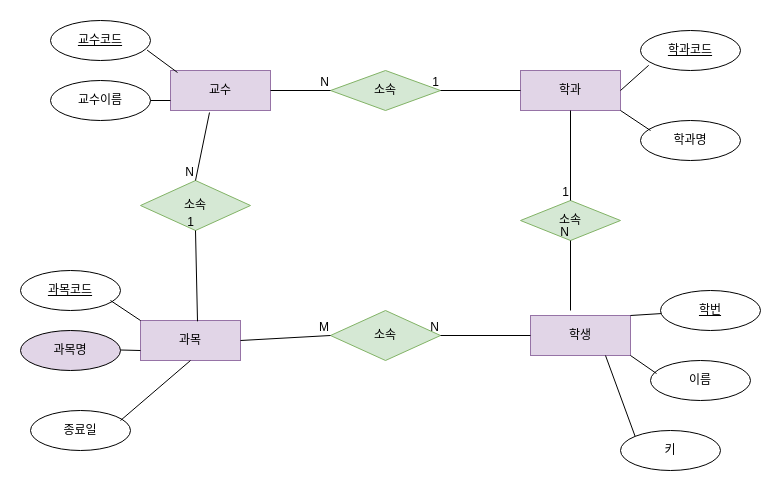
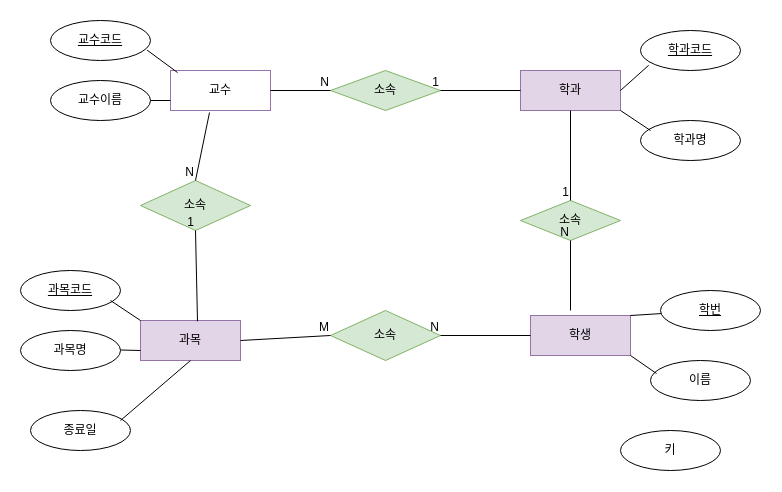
  <mxCell id="0" />
  <mxCell id="1" parent="0" />
- <mxCell id="2" value="교수" style="whiteSpace=wrap;html=1;align=center;fillColor=#e1d5e7;strokeColor=#9673a6;" vertex="1" parent="1"><mxGeometry x="170" y="70" width="100" height="40" as="geometry" /></mxCell>
+ <mxCell id="2" value="교수" style="whiteSpace=wrap;html=1;align=center;fillColor=#ffffff;strokeColor=#9673a6;" vertex="1" parent="1"><mxGeometry x="170" y="70" width="100" height="40" as="geometry" /></mxCell>
  <mxCell id="3" value="학생" style="whiteSpace=wrap;html=1;align=center;fillColor=#e1d5e7;strokeColor=#9673a6;" vertex="1" parent="1"><mxGeometry x="530" y="315" width="100" height="40" as="geometry" /></mxCell>
  <mxCell id="4" value="과목" style="whiteSpace=wrap;html=1;align=center;fillColor=#e1d5e7;strokeColor=#9673a6;" vertex="1" parent="1"><mxGeometry x="140" y="320" width="100" height="40" as="geometry" /></mxCell>
  <mxCell id="5" value="학과" style="whiteSpace=wrap;html=1;align=center;fillColor=#e1d5e7;strokeColor=#9673a6;" vertex="1" parent="1"><mxGeometry x="520" y="70" width="100" height="40" as="geometry" /></mxCell>
  <mxCell id="6" value="소속" style="shape=rhombus;perimeter=rhombusPerimeter;whiteSpace=wrap;html=1;align=center;fillColor=#d5e8d4;strokeColor=#82b366;" vertex="1" parent="1"><mxGeometry x="140" y="180" width="110" height="50" as="geometry" /></mxCell>
  <mxCell id="7" value="소속" style="shape=rhombus;perimeter=rhombusPerimeter;whiteSpace=wrap;html=1;align=center;fillColor=#d5e8d4;strokeColor=#82b366;" vertex="1" parent="1"><mxGeometry x="330" y="310" width="110" height="50" as="geometry" /></mxCell>
  <mxCell id="8" value="소속" style="shape=rhombus;perimeter=rhombusPerimeter;whiteSpace=wrap;html=1;align=center;fillColor=#d5e8d4;strokeColor=#82b366;" vertex="1" parent="1"><mxGeometry x="520" y="200" width="100" height="40" as="geometry" /></mxCell>
  <mxCell id="9" value="소속" style="shape=rhombus;perimeter=rhombusPerimeter;whiteSpace=wrap;html=1;align=center;fillColor=#d5e8d4;strokeColor=#82b366;" vertex="1" parent="1"><mxGeometry x="330" y="70" width="110" height="40" as="geometry" /></mxCell>
  <mxCell id="10" value="" style="endArrow=none;html=1;rounded=0;entryX=0.5;entryY=1;entryDx=0;entryDy=0;" edge="1" parent="1" target="8"><mxGeometry relative="1" as="geometry"><mxPoint x="570" y="310" as="sourcePoint" /><mxPoint x="590" y="270" as="targetPoint" /></mxGeometry></mxCell>
  <mxCell id="11" value="N" style="resizable=0;html=1;whiteSpace=wrap;align=right;verticalAlign=bottom;" connectable="0" vertex="1" parent="10"><mxGeometry x="1" relative="1" as="geometry" /></mxCell>
  <mxCell id="12" value="" style="endArrow=none;html=1;rounded=0;entryX=1;entryY=0.5;entryDx=0;entryDy=0;exitX=0;exitY=0.5;exitDx=0;exitDy=0;" edge="1" parent="1" source="3" target="7"><mxGeometry relative="1" as="geometry"><mxPoint x="190" y="150" as="sourcePoint" /><mxPoint x="350" y="150" as="targetPoint" /></mxGeometry></mxCell>
  <mxCell id="13" value="N" style="resizable=0;html=1;whiteSpace=wrap;align=right;verticalAlign=bottom;" connectable="0" vertex="1" parent="12"><mxGeometry x="1" relative="1" as="geometry" /></mxCell>
  <mxCell id="14" value="" style="endArrow=none;html=1;rounded=0;entryX=0.5;entryY=1;entryDx=0;entryDy=0;exitX=0.57;exitY=0.02;exitDx=0;exitDy=0;exitPerimeter=0;" edge="1" parent="1" source="4" target="6"><mxGeometry relative="1" as="geometry"><mxPoint x="190" y="310" as="sourcePoint" /><mxPoint x="350" y="150" as="targetPoint" /></mxGeometry></mxCell>
  <mxCell id="15" value="1" style="resizable=0;html=1;whiteSpace=wrap;align=right;verticalAlign=bottom;" connectable="0" vertex="1" parent="14"><mxGeometry x="1" relative="1" as="geometry" /></mxCell>
  <mxCell id="16" value="" style="endArrow=none;html=1;rounded=0;exitX=0.39;exitY=1.05;exitDx=0;exitDy=0;exitPerimeter=0;entryX=0.5;entryY=0;entryDx=0;entryDy=0;" edge="1" parent="1" source="2" target="6"><mxGeometry relative="1" as="geometry"><mxPoint x="190" y="150" as="sourcePoint" /><mxPoint x="200" y="170" as="targetPoint" /></mxGeometry></mxCell>
  <mxCell id="17" value="N" style="resizable=0;html=1;whiteSpace=wrap;align=right;verticalAlign=bottom;" connectable="0" vertex="1" parent="16"><mxGeometry x="1" relative="1" as="geometry" /></mxCell>
  <mxCell id="18" value="" style="endArrow=none;html=1;rounded=0;entryX=0;entryY=0.5;entryDx=0;entryDy=0;exitX=1;exitY=0.5;exitDx=0;exitDy=0;" edge="1" parent="1" source="2" target="9"><mxGeometry relative="1" as="geometry"><mxPoint x="190" y="150" as="sourcePoint" /><mxPoint x="350" y="150" as="targetPoint" /></mxGeometry></mxCell>
  <mxCell id="19" value="N" style="resizable=0;html=1;whiteSpace=wrap;align=right;verticalAlign=bottom;" connectable="0" vertex="1" parent="18"><mxGeometry x="1" relative="1" as="geometry" /></mxCell>
  <mxCell id="20" value="" style="endArrow=none;html=1;rounded=0;entryX=1;entryY=0.5;entryDx=0;entryDy=0;exitX=0;exitY=0.5;exitDx=0;exitDy=0;" edge="1" parent="1" source="5" target="9"><mxGeometry relative="1" as="geometry"><mxPoint x="510" y="90" as="sourcePoint" /><mxPoint x="350" y="150" as="targetPoint" /></mxGeometry></mxCell>
  <mxCell id="21" value="1" style="resizable=0;html=1;whiteSpace=wrap;align=right;verticalAlign=bottom;" connectable="0" vertex="1" parent="20"><mxGeometry x="1" relative="1" as="geometry" /></mxCell>
  <mxCell id="22" value="교수이름" style="ellipse;whiteSpace=wrap;html=1;align=center;" vertex="1" parent="1"><mxGeometry x="50" y="80" width="100" height="40" as="geometry" /></mxCell>
- <mxCell id="23" value="과목명" style="ellipse;whiteSpace=wrap;html=1;align=center;fillColor=#e1d5e7;" vertex="1" parent="1"><mxGeometry x="20" y="330" width="100" height="40" as="geometry" /></mxCell>
+ <mxCell id="23" value="과목명" style="ellipse;whiteSpace=wrap;html=1;align=center;" vertex="1" parent="1"><mxGeometry x="20" y="330" width="100" height="40" as="geometry" /></mxCell>
  <mxCell id="24" value="교수코드" style="ellipse;whiteSpace=wrap;html=1;align=center;fontStyle=4;" vertex="1" parent="1"><mxGeometry x="50" y="20" width="100" height="40" as="geometry" /></mxCell>
  <mxCell id="25" value="과목코드" style="ellipse;whiteSpace=wrap;html=1;align=center;fontStyle=4;" vertex="1" parent="1"><mxGeometry x="20" y="270" width="100" height="40" as="geometry" /></mxCell>
  <mxCell id="26" value="이름" style="ellipse;whiteSpace=wrap;html=1;align=center;" vertex="1" parent="1"><mxGeometry x="650" y="360" width="100" height="40" as="geometry" /></mxCell>
  <mxCell id="27" value="종료일" style="ellipse;whiteSpace=wrap;html=1;align=center;" vertex="1" parent="1"><mxGeometry x="30" y="410" width="100" height="40" as="geometry" /></mxCell>
  <mxCell id="28" value="학번" style="ellipse;whiteSpace=wrap;html=1;align=center;fontStyle=4;" vertex="1" parent="1"><mxGeometry x="660" y="290" width="100" height="40" as="geometry" /></mxCell>
  <mxCell id="29" value="키" style="ellipse;whiteSpace=wrap;html=1;align=center;" vertex="1" parent="1"><mxGeometry x="620" y="430" width="100" height="40" as="geometry" /></mxCell>
  <mxCell id="30" value="학과코드" style="ellipse;whiteSpace=wrap;html=1;align=center;fontStyle=4;" vertex="1" parent="1"><mxGeometry x="640" y="30" width="100" height="40" as="geometry" /></mxCell>
  <mxCell id="31" value="학과명" style="ellipse;whiteSpace=wrap;html=1;align=center;" vertex="1" parent="1"><mxGeometry x="640" y="120" width="100" height="40" as="geometry" /></mxCell>
  <mxCell id="32" value="" style="endArrow=none;html=1;rounded=0;exitX=0.966;exitY=0.74;exitDx=0;exitDy=0;exitPerimeter=0;entryX=0.07;entryY=0.05;entryDx=0;entryDy=0;entryPerimeter=0;" edge="1" parent="1" source="24" target="2"><mxGeometry relative="1" as="geometry"><mxPoint x="320" y="250" as="sourcePoint" /><mxPoint x="480" y="250" as="targetPoint" /></mxGeometry></mxCell>
  <mxCell id="33" value="" style="endArrow=none;html=1;rounded=0;exitX=1;exitY=0.5;exitDx=0;exitDy=0;entryX=0;entryY=0.75;entryDx=0;entryDy=0;" edge="1" parent="1" source="22" target="2"><mxGeometry relative="1" as="geometry"><mxPoint x="320" y="250" as="sourcePoint" /><mxPoint x="480" y="250" as="targetPoint" /></mxGeometry></mxCell>
  <mxCell id="34" value="" style="endArrow=none;html=1;rounded=0;entryX=0.5;entryY=1;entryDx=0;entryDy=0;" edge="1" parent="1" target="4"><mxGeometry relative="1" as="geometry"><mxPoint x="120" y="420" as="sourcePoint" /><mxPoint x="280" y="420" as="targetPoint" /></mxGeometry></mxCell>
  <mxCell id="35" value="" style="endArrow=none;html=1;rounded=0;" edge="1" parent="1"><mxGeometry relative="1" as="geometry"><mxPoint x="120" y="349.5" as="sourcePoint" /><mxPoint x="140" y="350" as="targetPoint" /></mxGeometry></mxCell>
  <mxCell id="36" value="" style="endArrow=none;html=1;rounded=0;entryX=0;entryY=0;entryDx=0;entryDy=0;" edge="1" parent="1" target="4"><mxGeometry relative="1" as="geometry"><mxPoint x="110" y="300" as="sourcePoint" /><mxPoint x="270" y="300" as="targetPoint" /></mxGeometry></mxCell>
  <mxCell id="37" value="" style="endArrow=none;html=1;rounded=0;entryX=0;entryY=0.5;entryDx=0;entryDy=0;exitX=1;exitY=0.5;exitDx=0;exitDy=0;" edge="1" parent="1" source="4" target="7"><mxGeometry relative="1" as="geometry"><mxPoint x="320" y="250" as="sourcePoint" /><mxPoint x="480" y="250" as="targetPoint" /></mxGeometry></mxCell>
  <mxCell id="38" value="M" style="resizable=0;html=1;whiteSpace=wrap;align=right;verticalAlign=bottom;" connectable="0" vertex="1" parent="37"><mxGeometry x="1" relative="1" as="geometry" /></mxCell>
  <mxCell id="39" value="" style="endArrow=none;html=1;rounded=0;entryX=0.082;entryY=0.87;entryDx=0;entryDy=0;entryPerimeter=0;exitX=1;exitY=0.5;exitDx=0;exitDy=0;" edge="1" parent="1" source="5" target="30"><mxGeometry relative="1" as="geometry"><mxPoint x="320" y="250" as="sourcePoint" /><mxPoint x="480" y="250" as="targetPoint" /></mxGeometry></mxCell>
  <mxCell id="40" value="" style="endArrow=none;html=1;rounded=0;exitX=1;exitY=1;exitDx=0;exitDy=0;" edge="1" parent="1" source="5"><mxGeometry relative="1" as="geometry"><mxPoint x="490" y="130" as="sourcePoint" /><mxPoint x="650" y="130" as="targetPoint" /></mxGeometry></mxCell>
  <mxCell id="41" value="" style="endArrow=none;html=1;rounded=0;exitX=1;exitY=0;exitDx=0;exitDy=0;" edge="1" parent="1" source="3" target="28"><mxGeometry relative="1" as="geometry"><mxPoint x="320" y="250" as="sourcePoint" /><mxPoint x="480" y="250" as="targetPoint" /></mxGeometry></mxCell>
  <mxCell id="42" value="" style="endArrow=none;html=1;rounded=0;exitX=1;exitY=1;exitDx=0;exitDy=0;" edge="1" parent="1" source="3"><mxGeometry relative="1" as="geometry"><mxPoint x="320" y="250" as="sourcePoint" /><mxPoint x="656" y="373" as="targetPoint" /></mxGeometry></mxCell>
- <mxCell id="43" value="" style="endArrow=none;html=1;rounded=0;entryX=0;entryY=0;entryDx=0;entryDy=0;exitX=0.75;exitY=1;exitDx=0;exitDy=0;" edge="1" parent="1" source="3" target="29"><mxGeometry relative="1" as="geometry"><mxPoint x="320" y="250" as="sourcePoint" /><mxPoint x="480" y="250" as="targetPoint" /></mxGeometry></mxCell>
  <mxCell id="44" value="" style="endArrow=none;html=1;rounded=0;entryX=0.5;entryY=0;entryDx=0;entryDy=0;exitX=0.5;exitY=1;exitDx=0;exitDy=0;" edge="1" parent="1" source="5" target="8"><mxGeometry relative="1" as="geometry"><mxPoint x="320" y="250" as="sourcePoint" /><mxPoint x="480" y="250" as="targetPoint" /></mxGeometry></mxCell>
  <mxCell id="45" value="1" style="resizable=0;html=1;whiteSpace=wrap;align=right;verticalAlign=bottom;" connectable="0" vertex="1" parent="44"><mxGeometry x="1" relative="1" as="geometry" /></mxCell>
